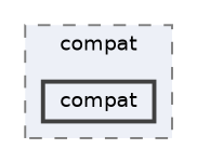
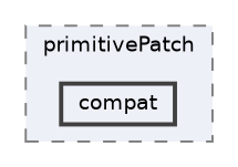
  digraph {
    compound=true
    n1 [color=grey25 fillcolor="#edf0f7" fontname=Helvetica fontsize=10 height=0.2 label=compat shape=box style="filled,bold" width=0.4]
    subgraph cluster_1 {
      bgcolor="#edf0f7"
      fontname=Helvetica
      fontsize=10
-     label=compat
+     label=primitivePatch
      pencolor=grey50
      style="filled,dashed"
      n1
    }
  }
